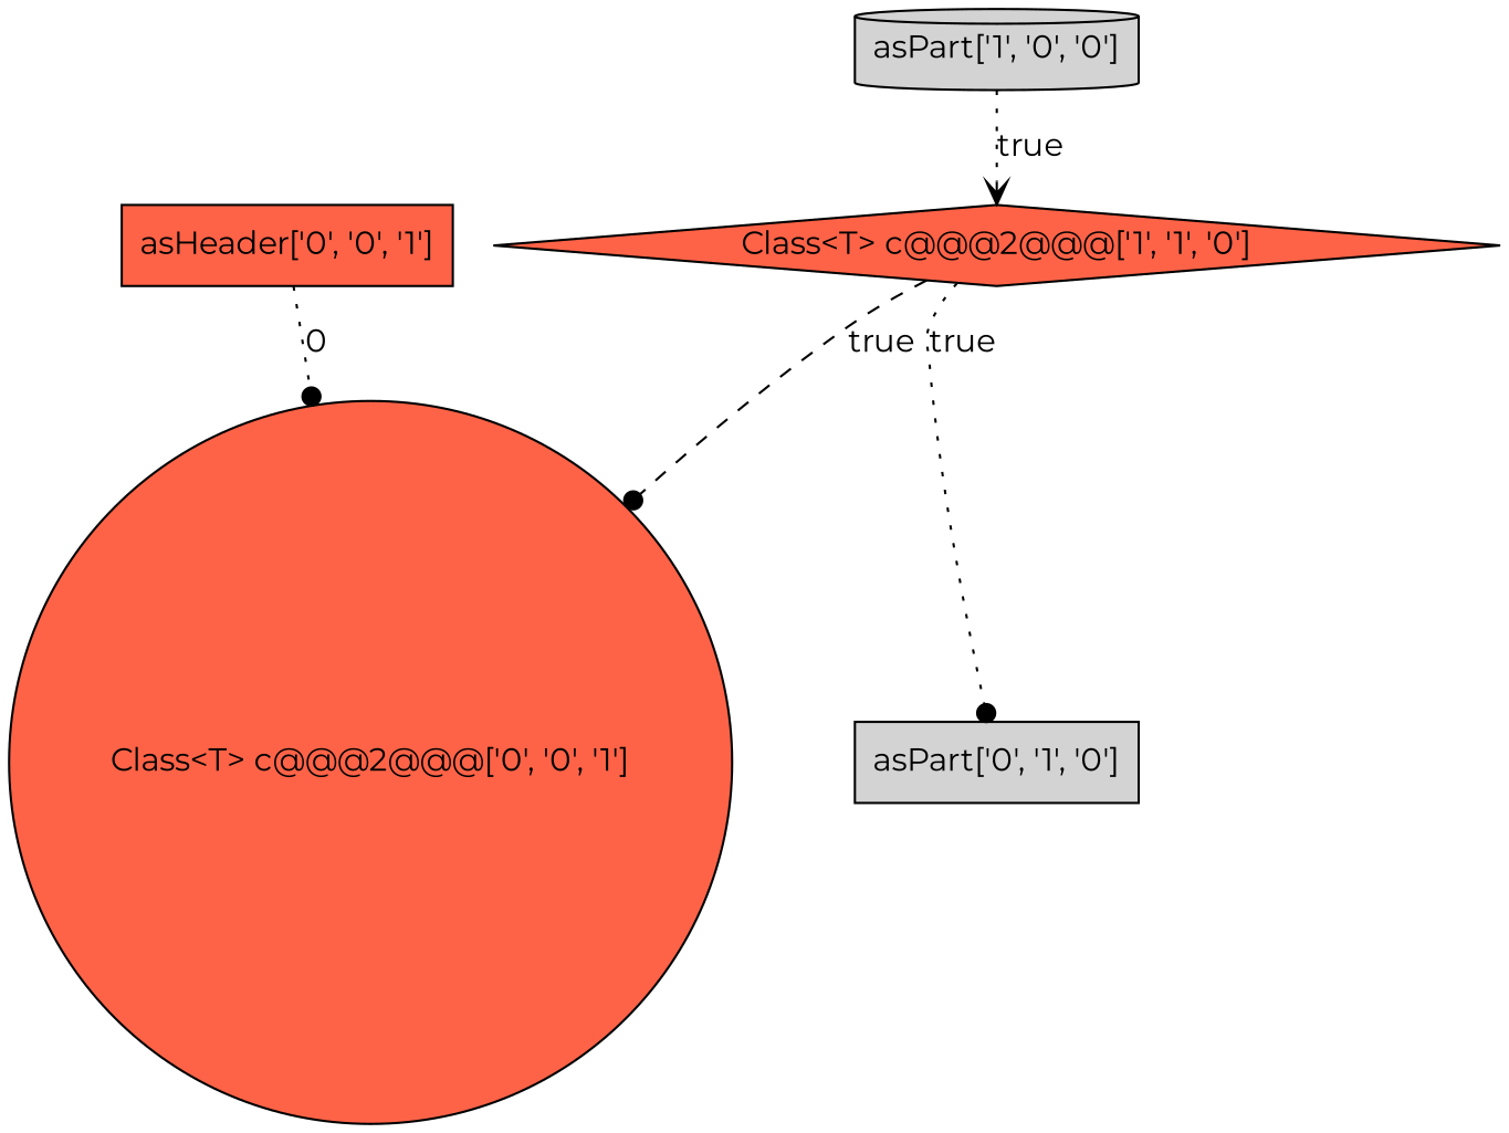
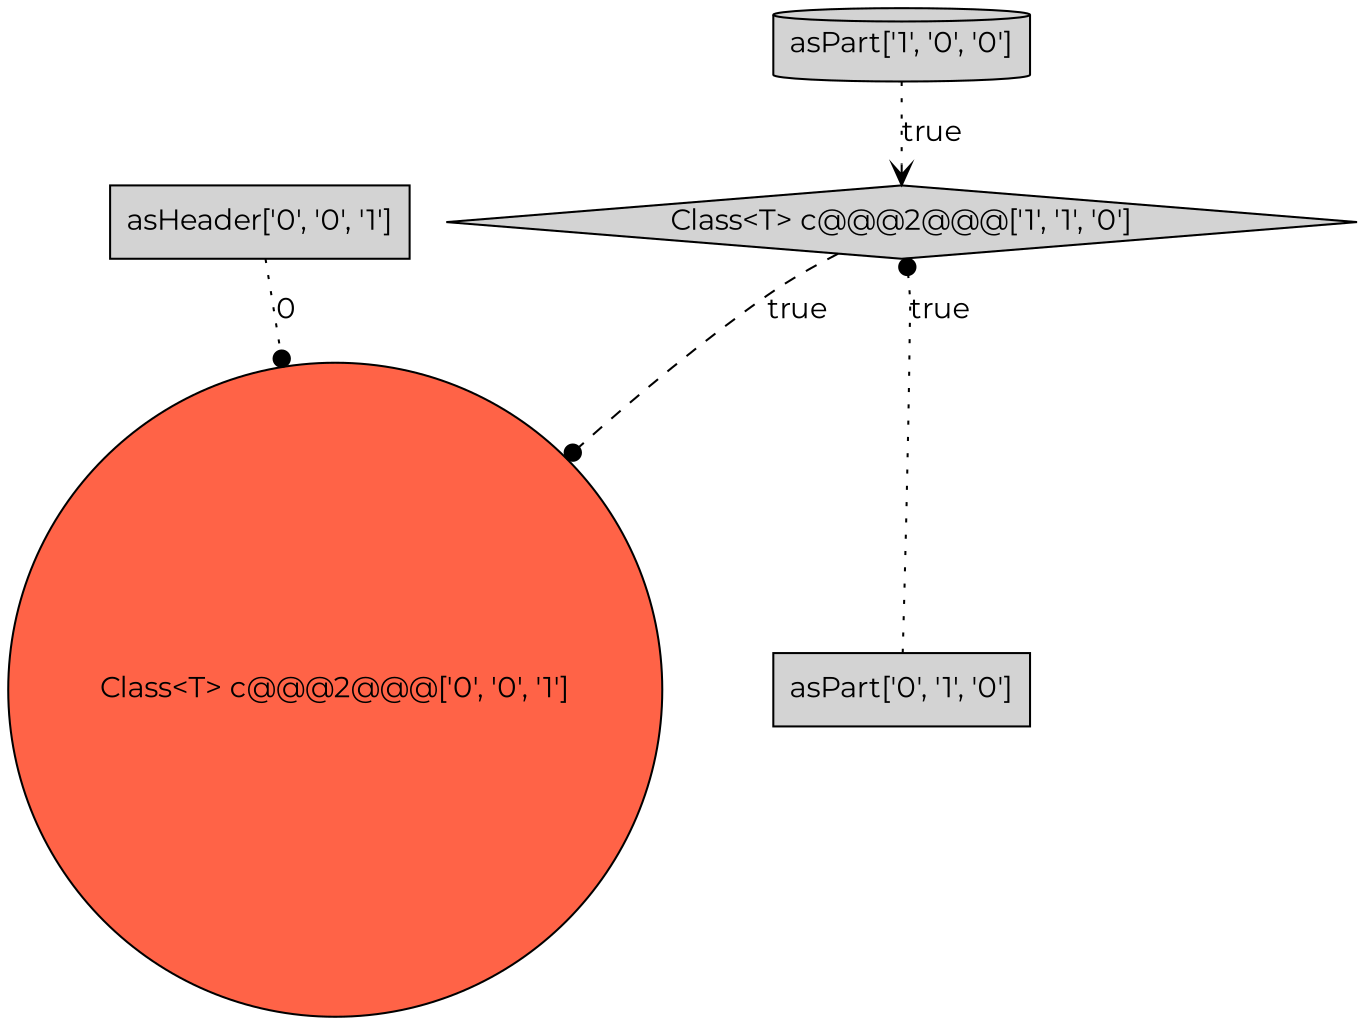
  digraph {
    fontname=Montserrat
    node [fillcolor=lightgray fontname=Montserrat shape=box style=filled]
    edge [arrowhead=dot fontname=Montserrat style=dotted]
-   n1 [fillcolor=tomato label="Class<T> c@@@2@@@['1', '1', '0']" shape=diamond]
+   n1 [label="Class<T> c@@@2@@@['1', '1', '0']" shape=diamond]
    n2 [fillcolor=tomato label="Class<T> c@@@2@@@['0', '0', '1']" shape=circle]
    n3 [label="asPart['0', '1', '0']"]
-   n4 [fillcolor=tomato label="asHeader['0', '0', '1']"]
+   n4 [label="asHeader['0', '0', '1']"]
    n5 [label="asPart['1', '0', '0']" shape=cylinder]
    n1 -> n2 [label=true style=dashed]
-   n1 -> n3 [label=true]
+   n3 -> n1 [label=true]
    n4 -> n2 [label=0]
    n5 -> n1 [arrowhead=vee label=true]
  }
